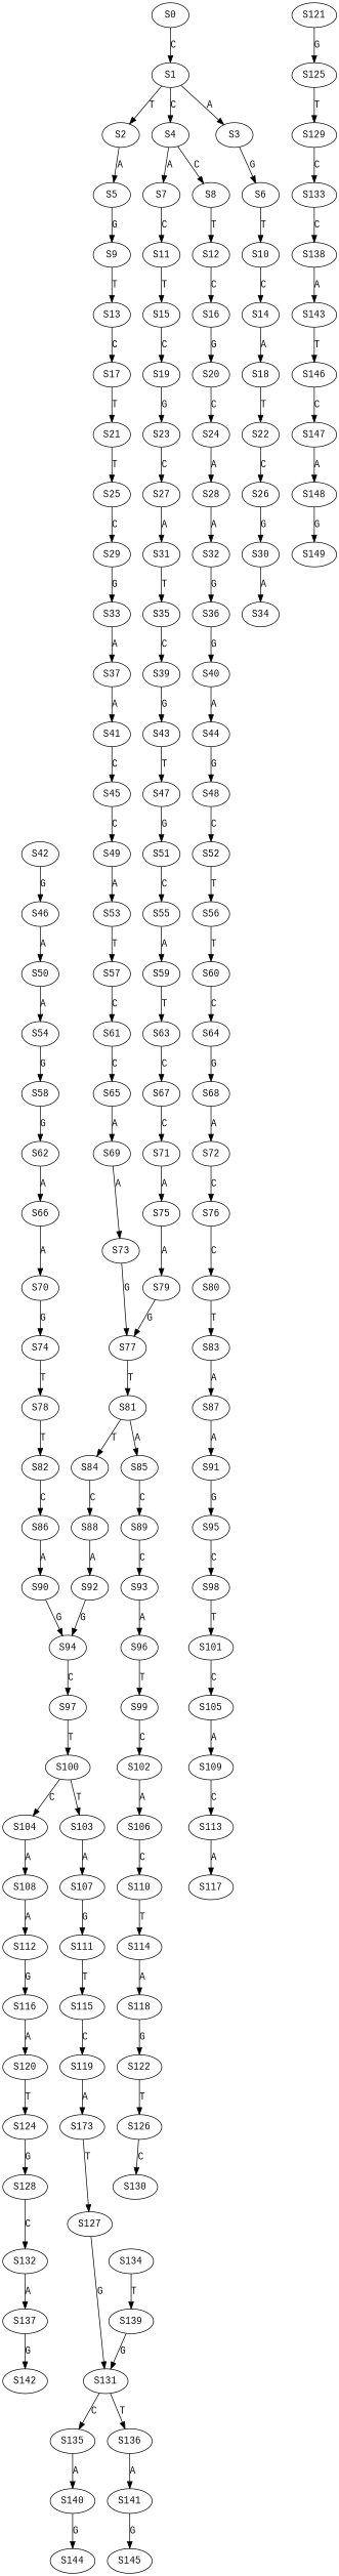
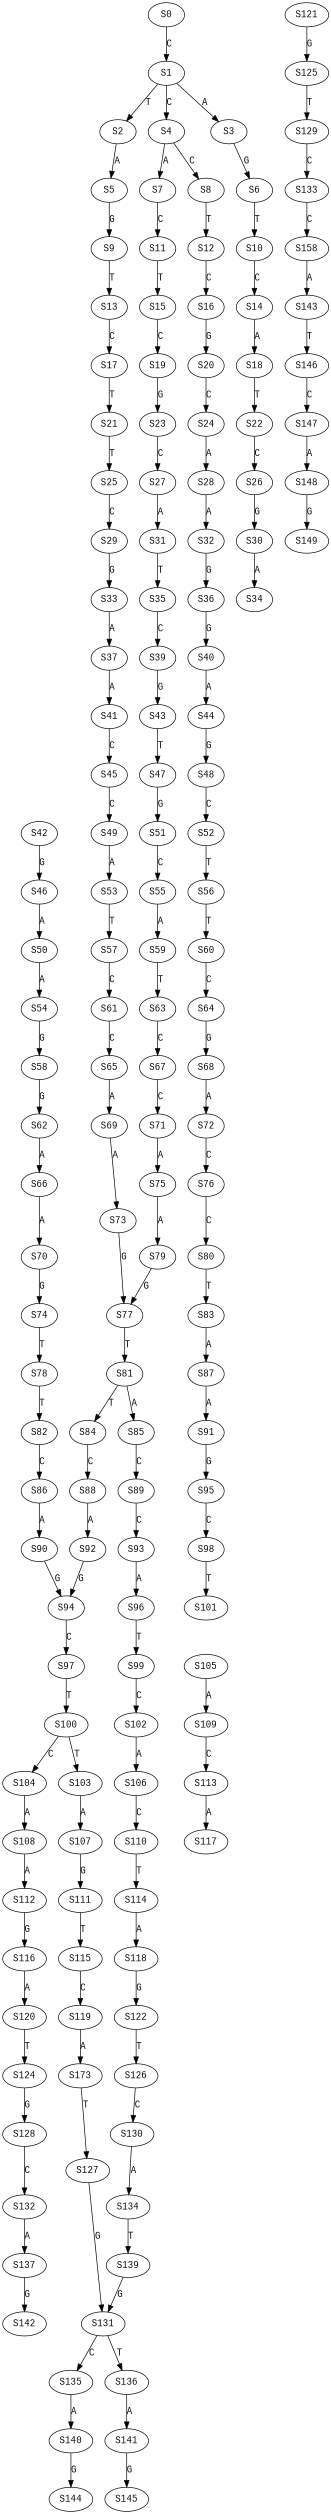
  strict digraph {
    fontname="Liberation Mono"
    node [fontname="Liberation Mono"]
    edge [fontname="Liberation Mono"]
    S0
    S1
    S2
    S3
    S4
    S5
    S6
    S7
    S8
    S9
    S10
    S11
    S12
    S13
    S14
    S15
    S16
    S17
    S18
    S19
    S20
    S21
    S22
    S23
    S24
    S25
    S26
    S27
    S28
    S29
    S30
    S31
    S32
    S33
    S34
    S35
    S36
    S37
    S39
    S40
    S41
    S43
    S44
    S45
    S42
    S46
    S47
    S48
    S49
    S50
    S51
    S52
    S53
    S54
    S55
    S56
    S57
    S58
    S59
    S60
    S61
    S62
    S63
    S64
    S65
    S66
    S67
    S68
    S69
    S70
    S71
    S72
    S73
    S74
    S75
    S76
    S77
    S78
    S79
    S80
    S81
    S82
    S83
    S84
    S85
    S86
    S87
    S88
    S89
    S90
    S91
    S92
    S93
    S94
    S95
    S96
    S97
    S98
    S99
    S100
    S101
    S102
    S103
    S104
    S105
    S106
    S107
    S108
    S109
    S110
    S111
    S112
    S113
    S114
    S115
    S116
    S117
    S118
    S119
    S120
    S122
    n122 [label=S173]
    S124
    S121
    S125
    S126
    S127
    S128
    S129
    S130
    S131
    S132
    S133
    S134
    S135
    S136
    S137
-   S138
+   S138 [label=S158]
    S139
    S140
    S141
    S142
    S143
    S144
    S145
    S146
    S147
    S148
    S149
    S0 -> S1 [label=C]
    S1 -> S2 [label=T]
    S1 -> S3 [label=A]
    S1 -> S4 [label=C]
    S2 -> S5 [label=A]
    S3 -> S6 [label=G]
    S4 -> S7 [label=A]
    S4 -> S8 [label=C]
    S5 -> S9 [label=G]
    S6 -> S10 [label=T]
    S7 -> S11 [label=C]
    S8 -> S12 [label=T]
    S9 -> S13 [label=T]
    S10 -> S14 [label=C]
    S11 -> S15 [label=T]
    S12 -> S16 [label=C]
    S13 -> S17 [label=C]
    S14 -> S18 [label=A]
    S15 -> S19 [label=C]
    S16 -> S20 [label=G]
    S17 -> S21 [label=T]
    S18 -> S22 [label=T]
    S19 -> S23 [label=G]
    S20 -> S24 [label=C]
    S21 -> S25 [label=T]
    S22 -> S26 [label=C]
    S23 -> S27 [label=C]
    S24 -> S28 [label=A]
    S25 -> S29 [label=C]
    S26 -> S30 [label=G]
    S27 -> S31 [label=A]
    S28 -> S32 [label=A]
    S29 -> S33 [label=G]
    S30 -> S34 [label=A]
    S31 -> S35 [label=T]
    S32 -> S36 [label=G]
    S33 -> S37 [label=A]
    S35 -> S39 [label=C]
    S36 -> S40 [label=G]
    S37 -> S41 [label=A]
    S39 -> S43 [label=G]
    S40 -> S44 [label=A]
    S41 -> S45 [label=C]
    S43 -> S47 [label=T]
    S44 -> S48 [label=G]
    S45 -> S49 [label=C]
    S42 -> S46 [label=G]
    S46 -> S50 [label=A]
    S47 -> S51 [label=G]
    S48 -> S52 [label=C]
    S49 -> S53 [label=A]
    S50 -> S54 [label=A]
    S51 -> S55 [label=C]
    S52 -> S56 [label=T]
    S53 -> S57 [label=T]
    S54 -> S58 [label=G]
    S55 -> S59 [label=A]
    S56 -> S60 [label=T]
    S57 -> S61 [label=C]
    S58 -> S62 [label=G]
    S59 -> S63 [label=T]
    S60 -> S64 [label=C]
    S61 -> S65 [label=C]
    S62 -> S66 [label=A]
    S63 -> S67 [label=C]
    S64 -> S68 [label=G]
    S65 -> S69 [label=A]
    S66 -> S70 [label=A]
    S67 -> S71 [label=C]
    S68 -> S72 [label=A]
    S69 -> S73 [label=A]
    S70 -> S74 [label=G]
    S71 -> S75 [label=A]
    S72 -> S76 [label=C]
    S73 -> S77 [label=G]
    S74 -> S78 [label=T]
    S75 -> S79 [label=A]
    S76 -> S80 [label=C]
    S77 -> S81 [label=T]
    S78 -> S82 [label=T]
    S79 -> S77 [label=G]
    S80 -> S83 [label=T]
    S81 -> S84 [label=T]
    S81 -> S85 [label=A]
    S82 -> S86 [label=C]
    S83 -> S87 [label=A]
    S84 -> S88 [label=C]
    S85 -> S89 [label=C]
    S86 -> S90 [label=A]
    S87 -> S91 [label=A]
    S88 -> S92 [label=A]
    S89 -> S93 [label=C]
    S90 -> S94 [label=G]
    S91 -> S95 [label=G]
    S92 -> S94 [label=G]
    S93 -> S96 [label=A]
    S94 -> S97 [label=C]
    S95 -> S98 [label=C]
    S96 -> S99 [label=T]
    S97 -> S100 [label=T]
    S98 -> S101 [label=T]
    S99 -> S102 [label=C]
    S100 -> S103 [label=T]
    S100 -> S104 [label=C]
-   S101 -> S105 [label=C]
    S102 -> S106 [label=A]
    S103 -> S107 [label=A]
    S104 -> S108 [label=A]
    S105 -> S109 [label=A]
    S106 -> S110 [label=C]
    S107 -> S111 [label=G]
    S108 -> S112 [label=A]
    S109 -> S113 [label=C]
    S110 -> S114 [label=T]
    S111 -> S115 [label=T]
    S112 -> S116 [label=G]
    S113 -> S117 [label=A]
    S114 -> S118 [label=A]
    S115 -> S119 [label=C]
    S116 -> S120 [label=A]
    S118 -> S122 [label=G]
    S119 -> n122 [label=A]
    S120 -> S124 [label=T]
    S122 -> S126 [label=T]
    n122 -> S127 [label=T]
    S124 -> S128 [label=G]
    S121 -> S125 [label=G]
    S125 -> S129 [label=T]
    S126 -> S130 [label=C]
    S127 -> S131 [label=G]
    S128 -> S132 [label=C]
    S129 -> S133 [label=C]
+   S130 -> S134 [label=A]
    S131 -> S135 [label=C]
    S131 -> S136 [label=T]
    S132 -> S137 [label=A]
    S133 -> S138 [label=C]
    S134 -> S139 [label=T]
    S135 -> S140 [label=A]
    S136 -> S141 [label=A]
    S137 -> S142 [label=G]
    S138 -> S143 [label=A]
    S139 -> S131 [label=G]
    S140 -> S144 [label=G]
    S141 -> S145 [label=G]
    S143 -> S146 [label=T]
    S146 -> S147 [label=C]
    S147 -> S148 [label=A]
    S148 -> S149 [label=G]
  }
